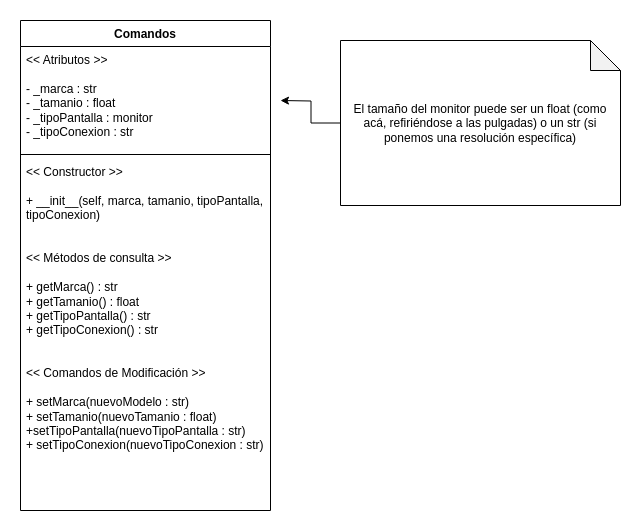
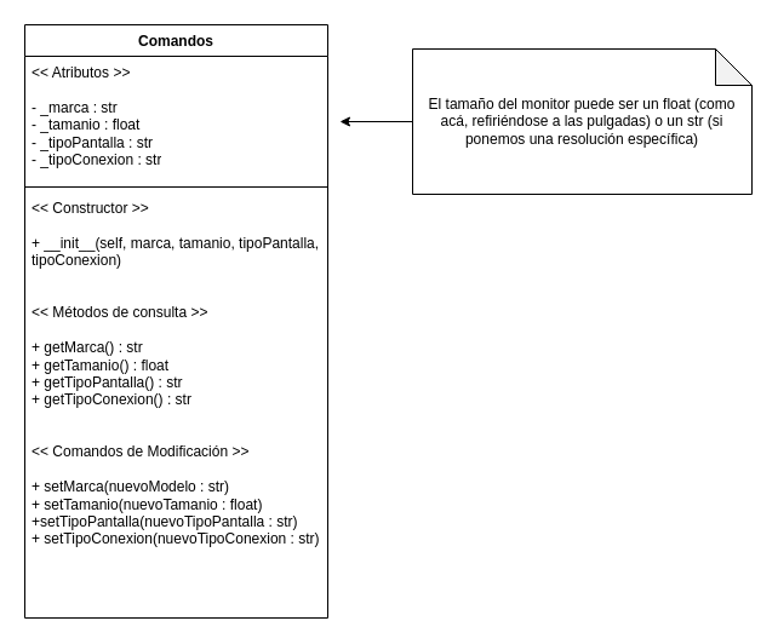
  <mxCell id="0" />
  <mxCell id="1" parent="0" />
  <mxCell id="2" value="Comandos&lt;br&gt;" style="swimlane;fontStyle=1;align=center;verticalAlign=top;childLayout=stackLayout;horizontal=1;startSize=26;horizontalStack=0;resizeParent=1;resizeParentMax=0;resizeLast=0;collapsible=1;marginBottom=0;whiteSpace=wrap;html=1;" parent="1" vertex="1"><mxGeometry x="20" y="20" width="250" height="490" as="geometry" /></mxCell>
- <mxCell id="3" value="&amp;lt;&amp;lt; Atributos &amp;gt;&amp;gt;&lt;br&gt;&lt;br&gt;- _marca : str&lt;br&gt;- _tamanio : float&lt;br&gt;- _tipoPantalla : monitor&lt;br&gt;- _tipoConexion : str" style="text;strokeColor=none;fillColor=none;align=left;verticalAlign=top;spacingLeft=4;spacingRight=4;overflow=hidden;rotatable=0;points=[[0,0.5],[1,0.5]];portConstraint=eastwest;whiteSpace=wrap;html=1;" parent="2" vertex="1"><mxGeometry y="26" width="250" height="104" as="geometry" /></mxCell>
+ <mxCell id="3" value="&amp;lt;&amp;lt; Atributos &amp;gt;&amp;gt;&lt;br&gt;&lt;br&gt;- _marca : str&lt;br&gt;- _tamanio : float&lt;br&gt;- _tipoPantalla : str&lt;br&gt;- _tipoConexion : str" style="text;strokeColor=none;fillColor=none;align=left;verticalAlign=top;spacingLeft=4;spacingRight=4;overflow=hidden;rotatable=0;points=[[0,0.5],[1,0.5]];portConstraint=eastwest;whiteSpace=wrap;html=1;" parent="2" vertex="1"><mxGeometry y="26" width="250" height="104" as="geometry" /></mxCell>
  <mxCell id="4" value="" style="line;strokeWidth=1;fillColor=none;align=left;verticalAlign=middle;spacingTop=-1;spacingLeft=3;spacingRight=3;rotatable=0;labelPosition=right;points=[];portConstraint=eastwest;strokeColor=inherit;" parent="2" vertex="1"><mxGeometry y="130" width="250" height="8" as="geometry" /></mxCell>
  <mxCell id="5" value="&amp;lt;&amp;lt; Constructor &amp;gt;&amp;gt;&lt;br&gt;&lt;br&gt;+ __init__(self, marca, tamanio, tipoPantalla, tipoConexion)&lt;br&gt;&lt;br&gt;&lt;br&gt;&amp;lt;&amp;lt; Métodos de consulta &amp;gt;&amp;gt;&lt;br&gt;&lt;br&gt;+ getMarca() : str&lt;br&gt;+ getTamanio() : float&lt;br&gt;+ getTipoPantalla() : str&lt;br&gt;+ getTipoConexion() : str&lt;br&gt;&lt;br&gt;&lt;br&gt;&amp;lt;&amp;lt; Comandos de Modificación &amp;gt;&amp;gt;&lt;br&gt;&lt;br&gt;+ setMarca(nuevoModelo : str)&lt;br style=&quot;border-color: var(--border-color);&quot;&gt;+ setTamanio(nuevoTamanio : float)&lt;br style=&quot;border-color: var(--border-color);&quot;&gt;+setTipoPantalla(nuevoTipoPantalla : str)&lt;br style=&quot;border-color: var(--border-color);&quot;&gt;+ setTipoConexion(nuevoTipoConexion : str)" style="text;strokeColor=none;fillColor=none;align=left;verticalAlign=top;spacingLeft=4;spacingRight=4;overflow=hidden;rotatable=0;points=[[0,0.5],[1,0.5]];portConstraint=eastwest;whiteSpace=wrap;html=1;" parent="2" vertex="1"><mxGeometry y="138" width="250" height="352" as="geometry" /></mxCell>
  <mxCell id="6" style="edgeStyle=orthogonalEdgeStyle;rounded=0;orthogonalLoop=1;jettySize=auto;html=1;exitX=0;exitY=0.5;exitDx=0;exitDy=0;exitPerimeter=0;" parent="1" source="7" edge="1"><mxGeometry relative="1" as="geometry"><mxPoint x="280" y="100" as="targetPoint" /></mxGeometry></mxCell>
- <mxCell id="7" value="El tamaño del monitor puede ser un float (como acá, refiriéndose a las pulgadas) o un str (si ponemos una resolución específica)" style="shape=note;whiteSpace=wrap;html=1;backgroundOutline=1;darkOpacity=0.05;" parent="1" vertex="1"><mxGeometry x="340" y="40" width="280" height="165" as="geometry" /></mxCell>
+ <mxCell id="7" value="El tamaño del monitor puede ser un float (como acá, refiriéndose a las pulgadas) o un str (si ponemos una resolución específica)" style="shape=note;whiteSpace=wrap;html=1;backgroundOutline=1;darkOpacity=0.05;" parent="1" vertex="1"><mxGeometry x="340" y="40" width="280" height="120" as="geometry" /></mxCell>
